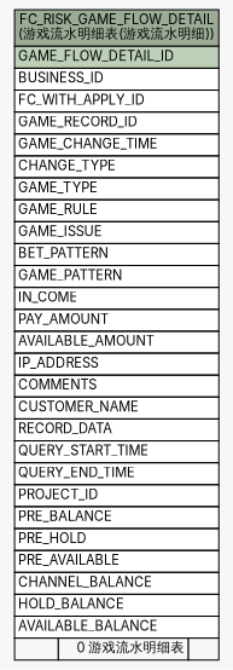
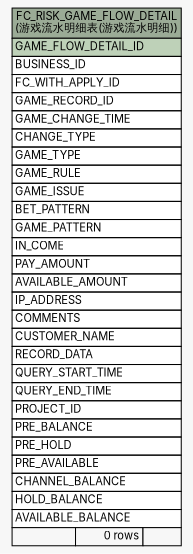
  digraph {
    bgcolor="#f7f7f7"
    fontname=Inter
    fontsize=11
    nodesep=0.18
    rankdir=RL
    ranksep=0.46
-   n1 [fontname=Inter fontsize=11 label=<     <TABLE BORDER="0" CELLBORDER="1" CELLSPACING="0" BGCOLOR="#ffffff">       <TR><TD COLSPAN="3" BGCOLOR="#9bab96" ALIGN="CENTER">FC_RISK_GAME_FLOW_DETAIL<br/>(游戏流水明细表(游戏流水明细))</TD></TR>       <TR><TD PORT="GAME_FLOW_DETAIL_ID" COLSPAN="3" BGCOLOR="#bed1b8" ALIGN="LEFT">GAME_FLOW_DETAIL_ID</TD></TR>       <TR><TD PORT="BUSINESS_ID" COLSPAN="3" ALIGN="LEFT">BUSINESS_ID</TD></TR>       <TR><TD PORT="FC_WITH_APPLY_ID" COLSPAN="3" ALIGN="LEFT">FC_WITH_APPLY_ID</TD></TR>       <TR><TD PORT="GAME_RECORD_ID" COLSPAN="3" ALIGN="LEFT">GAME_RECORD_ID</TD></TR>       <TR><TD PORT="GAME_CHANGE_TIME" COLSPAN="3" ALIGN="LEFT">GAME_CHANGE_TIME</TD></TR>       <TR><TD PORT="CHANGE_TYPE" COLSPAN="3" ALIGN="LEFT">CHANGE_TYPE</TD></TR>       <TR><TD PORT="GAME_TYPE" COLSPAN="3" ALIGN="LEFT">GAME_TYPE</TD></TR>       <TR><TD PORT="GAME_RULE" COLSPAN="3" ALIGN="LEFT">GAME_RULE</TD></TR>       <TR><TD PORT="GAME_ISSUE" COLSPAN="3" ALIGN="LEFT">GAME_ISSUE</TD></TR>       <TR><TD PORT="BET_PATTERN" COLSPAN="3" ALIGN="LEFT">BET_PATTERN</TD></TR>       <TR><TD PORT="GAME_PATTERN" COLSPAN="3" ALIGN="LEFT">GAME_PATTERN</TD></TR>       <TR><TD PORT="IN_COME" COLSPAN="3" ALIGN="LEFT">IN_COME</TD></TR>       <TR><TD PORT="PAY_AMOUNT" COLSPAN="3" ALIGN="LEFT">PAY_AMOUNT</TD></TR>       <TR><TD PORT="AVAILABLE_AMOUNT" COLSPAN="3" ALIGN="LEFT">AVAILABLE_AMOUNT</TD></TR>       <TR><TD PORT="IP_ADDRESS" COLSPAN="3" ALIGN="LEFT">IP_ADDRESS</TD></TR>       <TR><TD PORT="COMMENTS" COLSPAN="3" ALIGN="LEFT">COMMENTS</TD></TR>       <TR><TD PORT="CUSTOMER_NAME" COLSPAN="3" ALIGN="LEFT">CUSTOMER_NAME</TD></TR>       <TR><TD PORT="RECORD_DATA" COLSPAN="3" ALIGN="LEFT">RECORD_DATA</TD></TR>       <TR><TD PORT="QUERY_START_TIME" COLSPAN="3" ALIGN="LEFT">QUERY_START_TIME</TD></TR>       <TR><TD PORT="QUERY_END_TIME" COLSPAN="3" ALIGN="LEFT">QUERY_END_TIME</TD></TR>       <TR><TD PORT="PROJECT_ID" COLSPAN="3" ALIGN="LEFT">PROJECT_ID</TD></TR>       <TR><TD PORT="PRE_BALANCE" COLSPAN="3" ALIGN="LEFT">PRE_BALANCE</TD></TR>       <TR><TD PORT="PRE_HOLD" COLSPAN="3" ALIGN="LEFT">PRE_HOLD</TD></TR>       <TR><TD PORT="PRE_AVAILABLE" COLSPAN="3" ALIGN="LEFT">PRE_AVAILABLE</TD></TR>       <TR><TD PORT="CHANNEL_BALANCE" COLSPAN="3" ALIGN="LEFT">CHANNEL_BALANCE</TD></TR>       <TR><TD PORT="HOLD_BALANCE" COLSPAN="3" ALIGN="LEFT">HOLD_BALANCE</TD></TR>       <TR><TD PORT="AVAILABLE_BALANCE" COLSPAN="3" ALIGN="LEFT">AVAILABLE_BALANCE</TD></TR>       <TR><TD ALIGN="LEFT" BGCOLOR="#f7f7f7">  </TD><TD ALIGN="RIGHT" BGCOLOR="#f7f7f7">0 游戏流水明细表</TD><TD ALIGN="RIGHT" BGCOLOR="#f7f7f7">  </TD></TR>     </TABLE>> shape=plaintext]
+   n1 [fontname=Inter fontsize=11 label=<     <TABLE BORDER="0" CELLBORDER="1" CELLSPACING="0" BGCOLOR="#ffffff">       <TR><TD COLSPAN="3" BGCOLOR="#9bab96" ALIGN="CENTER">FC_RISK_GAME_FLOW_DETAIL<br/>(游戏流水明细表(游戏流水明细))</TD></TR>       <TR><TD PORT="GAME_FLOW_DETAIL_ID" COLSPAN="3" BGCOLOR="#bed1b8" ALIGN="LEFT">GAME_FLOW_DETAIL_ID</TD></TR>       <TR><TD PORT="BUSINESS_ID" COLSPAN="3" ALIGN="LEFT">BUSINESS_ID</TD></TR>       <TR><TD PORT="FC_WITH_APPLY_ID" COLSPAN="3" ALIGN="LEFT">FC_WITH_APPLY_ID</TD></TR>       <TR><TD PORT="GAME_RECORD_ID" COLSPAN="3" ALIGN="LEFT">GAME_RECORD_ID</TD></TR>       <TR><TD PORT="GAME_CHANGE_TIME" COLSPAN="3" ALIGN="LEFT">GAME_CHANGE_TIME</TD></TR>       <TR><TD PORT="CHANGE_TYPE" COLSPAN="3" ALIGN="LEFT">CHANGE_TYPE</TD></TR>       <TR><TD PORT="GAME_TYPE" COLSPAN="3" ALIGN="LEFT">GAME_TYPE</TD></TR>       <TR><TD PORT="GAME_RULE" COLSPAN="3" ALIGN="LEFT">GAME_RULE</TD></TR>       <TR><TD PORT="GAME_ISSUE" COLSPAN="3" ALIGN="LEFT">GAME_ISSUE</TD></TR>       <TR><TD PORT="BET_PATTERN" COLSPAN="3" ALIGN="LEFT">BET_PATTERN</TD></TR>       <TR><TD PORT="GAME_PATTERN" COLSPAN="3" ALIGN="LEFT">GAME_PATTERN</TD></TR>       <TR><TD PORT="IN_COME" COLSPAN="3" ALIGN="LEFT">IN_COME</TD></TR>       <TR><TD PORT="PAY_AMOUNT" COLSPAN="3" ALIGN="LEFT">PAY_AMOUNT</TD></TR>       <TR><TD PORT="AVAILABLE_AMOUNT" COLSPAN="3" ALIGN="LEFT">AVAILABLE_AMOUNT</TD></TR>       <TR><TD PORT="IP_ADDRESS" COLSPAN="3" ALIGN="LEFT">IP_ADDRESS</TD></TR>       <TR><TD PORT="COMMENTS" COLSPAN="3" ALIGN="LEFT">COMMENTS</TD></TR>       <TR><TD PORT="CUSTOMER_NAME" COLSPAN="3" ALIGN="LEFT">CUSTOMER_NAME</TD></TR>       <TR><TD PORT="RECORD_DATA" COLSPAN="3" ALIGN="LEFT">RECORD_DATA</TD></TR>       <TR><TD PORT="QUERY_START_TIME" COLSPAN="3" ALIGN="LEFT">QUERY_START_TIME</TD></TR>       <TR><TD PORT="QUERY_END_TIME" COLSPAN="3" ALIGN="LEFT">QUERY_END_TIME</TD></TR>       <TR><TD PORT="PROJECT_ID" COLSPAN="3" ALIGN="LEFT">PROJECT_ID</TD></TR>       <TR><TD PORT="PRE_BALANCE" COLSPAN="3" ALIGN="LEFT">PRE_BALANCE</TD></TR>       <TR><TD PORT="PRE_HOLD" COLSPAN="3" ALIGN="LEFT">PRE_HOLD</TD></TR>       <TR><TD PORT="PRE_AVAILABLE" COLSPAN="3" ALIGN="LEFT">PRE_AVAILABLE</TD></TR>       <TR><TD PORT="CHANNEL_BALANCE" COLSPAN="3" ALIGN="LEFT">CHANNEL_BALANCE</TD></TR>       <TR><TD PORT="HOLD_BALANCE" COLSPAN="3" ALIGN="LEFT">HOLD_BALANCE</TD></TR>       <TR><TD PORT="AVAILABLE_BALANCE" COLSPAN="3" ALIGN="LEFT">AVAILABLE_BALANCE</TD></TR>       <TR><TD ALIGN="LEFT" BGCOLOR="#f7f7f7">  </TD><TD ALIGN="RIGHT" BGCOLOR="#f7f7f7">0 rows</TD><TD ALIGN="RIGHT" BGCOLOR="#f7f7f7">  </TD></TR>     </TABLE>> shape=plaintext]
  }
